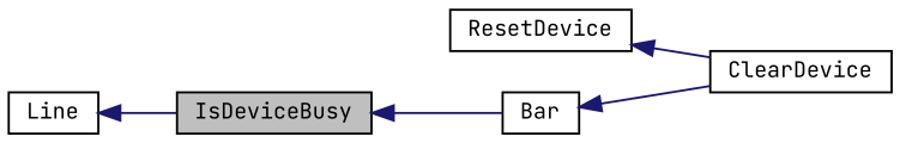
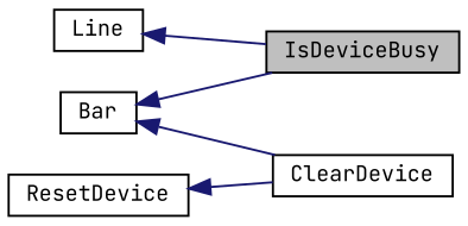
  digraph {
    fontname="JetBrains Mono"
    rankdir=LR
    node [color=black fillcolor=white fontname="JetBrains Mono" fontsize=10 shape=record style=filled]
    edge [color=midnightblue dir=back fontname="JetBrains Mono" fontsize=10 labelfontname=Helvetica labelfontsize=10 style=solid]
    n1 [fillcolor=grey75 fontcolor=black height=0.2 label=IsDeviceBusy width=0.4]
    n2 [height=0.2 label=Bar width=0.4]
    n3 [height=0.2 label=Line width=0.4]
    n4 [height=0.2 label=ClearDevice width=0.4]
    n5 [height=0.2 label=ResetDevice width=0.4]
-   n1 -> n2
+   n2 -> n1
    n2 -> n4
    n3 -> n1
    n5 -> n4
  }
